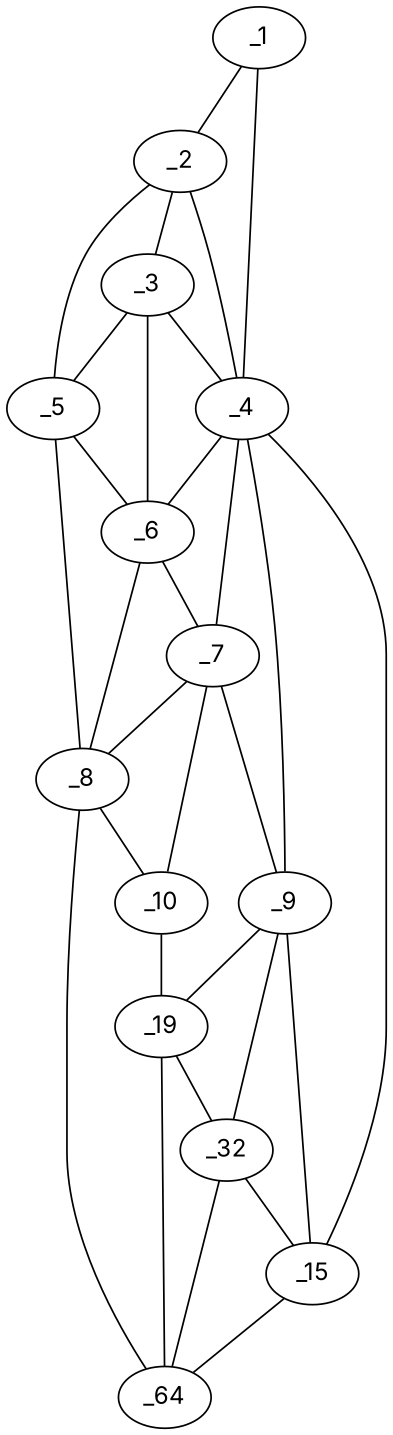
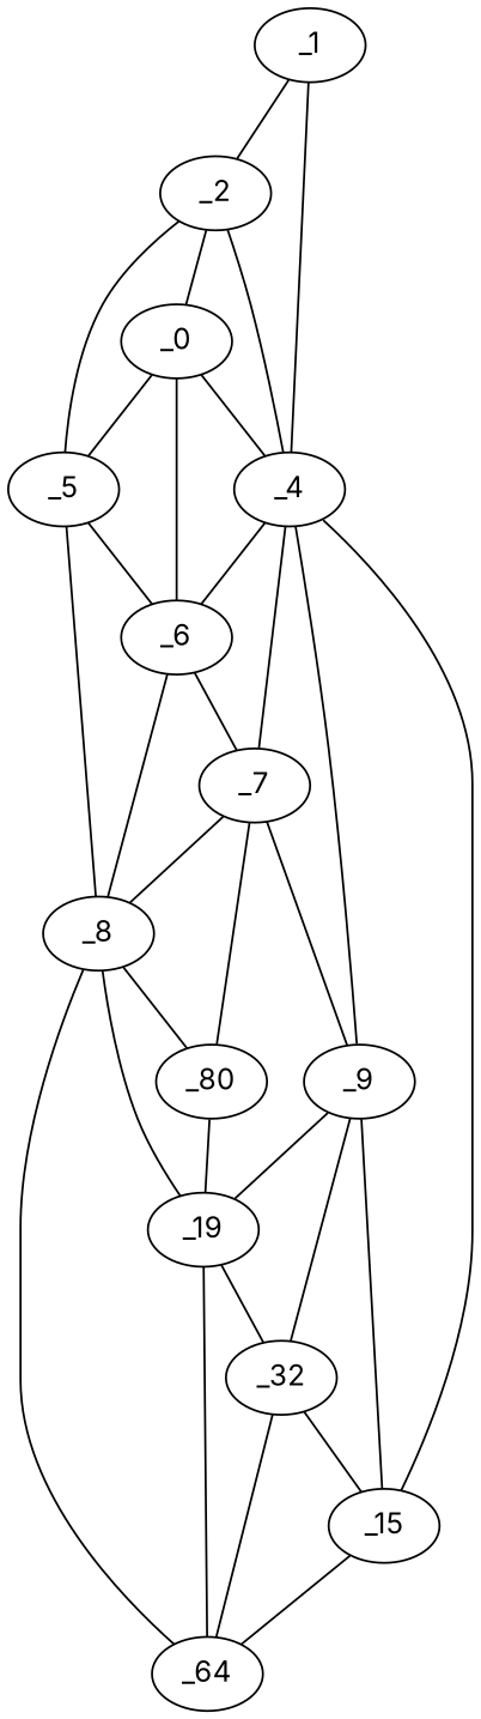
  graph {
    fontname=Inter
    node [fontname=Inter y=55]
    edge [fontname=Inter valence=2]
    _1 [x=10 y=66]
    _2 [x=20]
    _4 [x=43 y=26]
    _5 [x=76 y=90]
-   _3 [x=30 y=44]
+   _3 [x=30 y=44 label=_0]
    _6 [x=82 y=77]
    _8 [x=92 y=79]
    _7 [x=89 y=71]
    _9 [x=101 y=39]
    n10 [label=_15 x=121 y=33]
-   _10 [x=103 y=54]
+   _10 [x=103 y=54 label=_80]
    n12 [label=_19 x=111 y=52]
    n13 [label=_64 x=123]
    n14 [label=_32 x=114 y=44]
    _1 -- _2
    _1 -- _4 [valence=1]
    _2 -- _4
    _2 -- _5
    _2 -- _3
    _4 -- _6
    _4 -- _7 [valence=1]
    _4 -- _9
    _4 -- n10 [valence=1]
    _5 -- _6
    _5 -- _8 [valence=1]
    _3 -- _4 [valence=1]
    _3 -- _5 [valence=1]
    _3 -- _6
    _6 -- _8
    _6 -- _7 [valence=1]
    _8 -- _10
+   _8 -- n12 [valence=1]
    _8 -- n13 [valence=1]
    _7 -- _8 [valence=1]
    _7 -- _9
    _7 -- _10
    _9 -- n10
    _9 -- n12
    _9 -- n14
    n10 -- n13 [valence=1]
    _10 -- n12
    n12 -- n13
    n12 -- n14
    n14 -- n10
    n14 -- n13
  }
